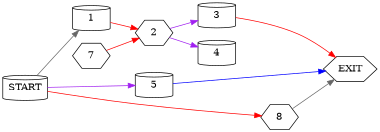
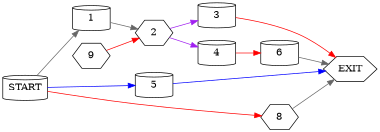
  digraph {
    rankdir=LR
    node [shape=cylinder]
    edge [color=gray40]
    n1 [label=START]
    1
    5
    8 [shape=hexagon]
    2 [shape=hexagon]
    n6 [label=EXIT shape=hexagon]
    3
    4
-   7 [shape=hexagon]
+   6
+   7 [shape=hexagon label=9]
    n1 -> 1
-   n1 -> 5 [color=purple]
+   n1 -> 5 [color=blue]
    n1 -> 8 [color=red]
-   1 -> 2 [color=red]
+   1 -> 2
    5 -> n6 [color=blue]
    8 -> n6
    2 -> 3 [color=purple]
    2 -> 4 [color=purple]
    3 -> n6 [color=red]
+   4 -> 6 [color=red]
+   6 -> n6
    7 -> 2 [color=red]
  }
